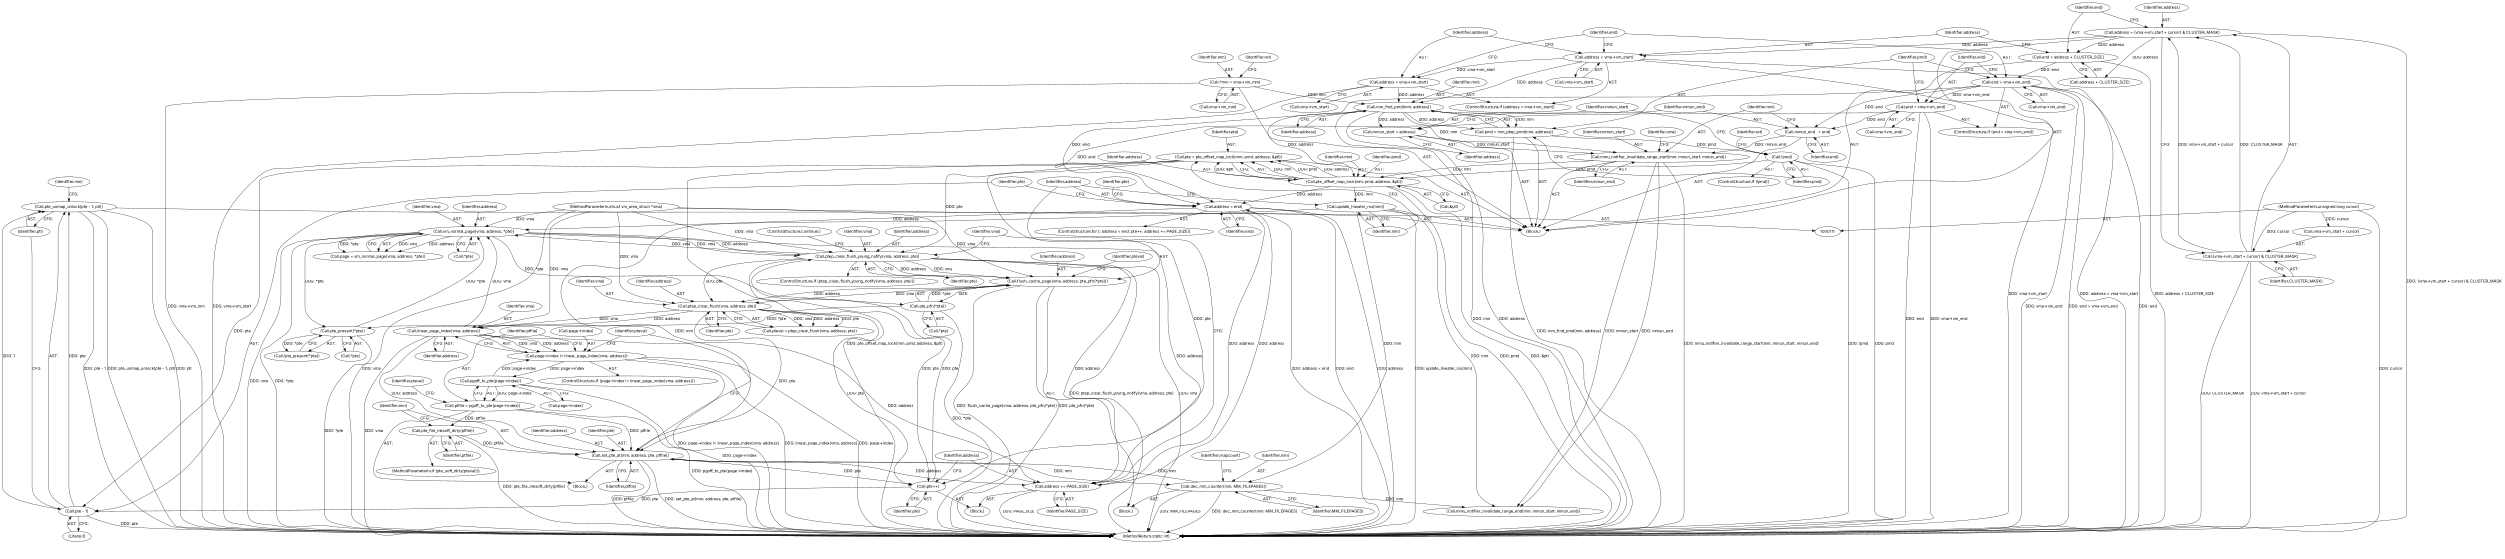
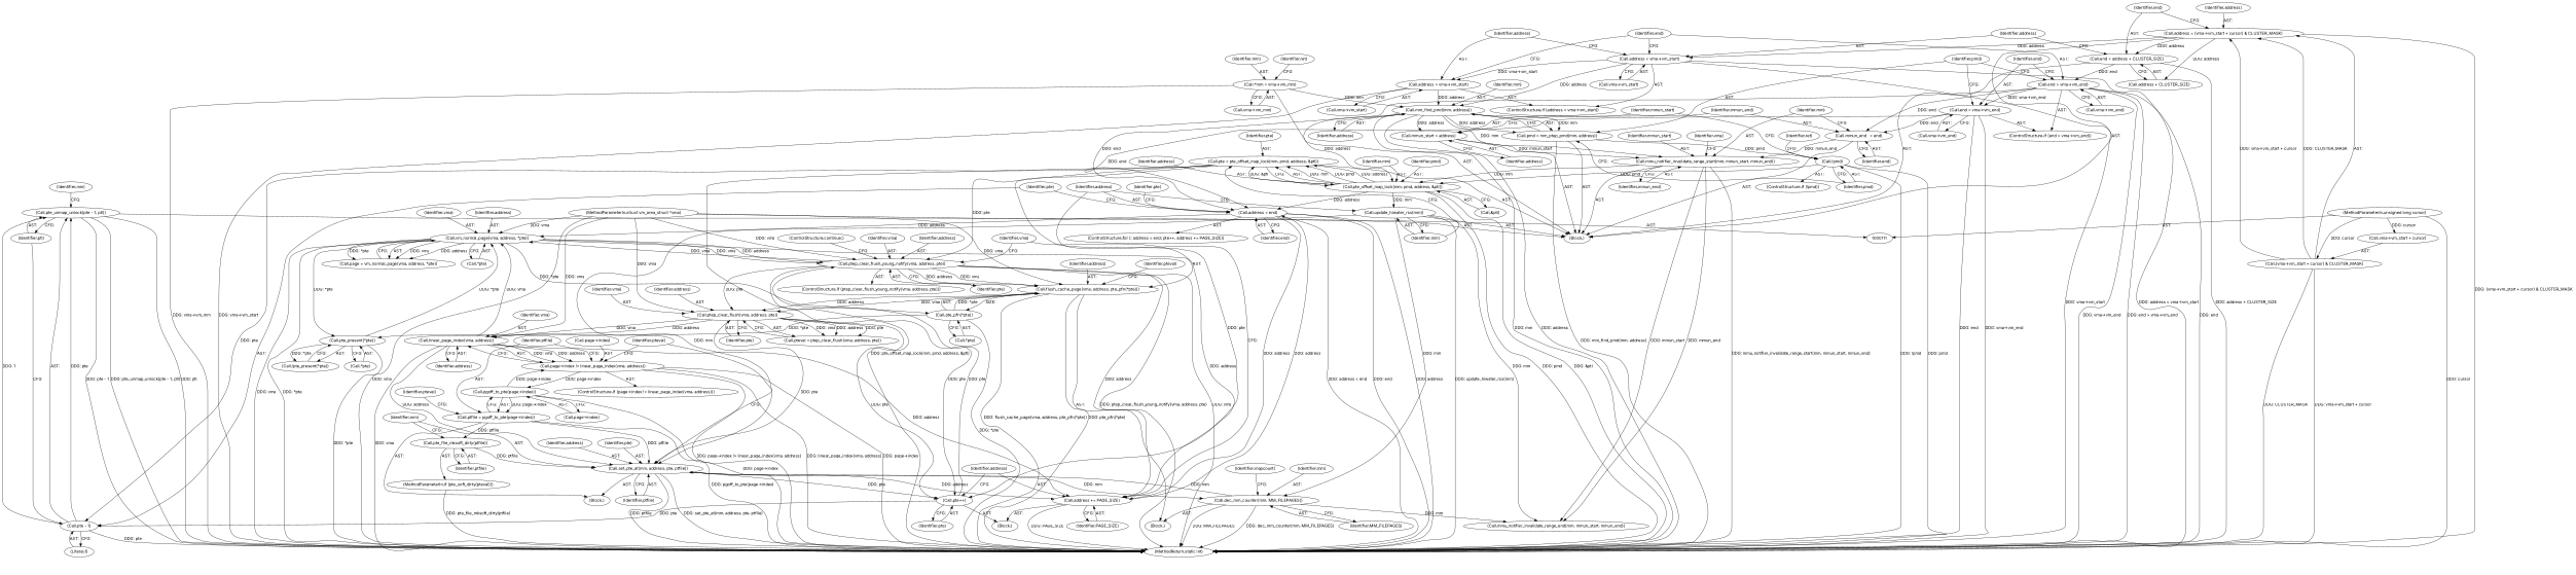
  digraph {
    fontname=Inter
    node [fontname=Inter]
    edge [fontname=Inter]
    n1 [label="(Call,pte_unmap_unlock(pte - 1, ptl))"]
    n2 [label="(MethodReturn,static int)"]
    n3 [label="(Block,)"]
    n4 [label="(Identifier,ptl)"]
    n5 [label="(Call,pte - 1)"]
    n6 [label="(Literal,1)"]
    n7 [label="(Call,pte = pte_offset_map_lock(mm, pmd, address, &ptl))"]
    n8 [label="(Call,pte_offset_map_lock(mm, pmd, address, &ptl))"]
    n9 [label="(Call,pte++)"]
    n10 [label="(Call,ptep_clear_flush_young_notify(vma, address, pte))"]
    n11 [label="(Call,address < end)"]
    n12 [label="(Call,update_hiwater_rss(mm))"]
    n13 [label="(Call,&ptl)"]
    n14 [label="(Block,)"]
    n15 [label="(Identifier,pte)"]
    n16 [label="(Call,vm_normal_page(vma, address, *pte))"]
    n17 [label="(Call,ptep_clear_flush(vma, address, pte))"]
    n18 [label="(Call,flush_cache_page(vma, address, pte_pfn(*pte)))"]
    n19 [label="(Call,address += PAGE_SIZE)"]
    n20 [label="(ControlStructure,if (ptep_clear_flush_young_notify(vma, address, pte)))"]
    n21 [label="(Identifier,pte)"]
    n22 [label="(ControlStructure,for (; address < end; pte++, address += PAGE_SIZE))"]
    n23 [label="(Identifier,end)"]
    n24 [label="(Call,mmu_notifier_invalidate_range_end(mm, mmun_start, mmun_end))"]
    n25 [label="(Call,set_pte_at(mm, address, pte, ptfile))"]
    n26 [label="(Call,dec_mm_counter(mm, MM_FILEPAGES))"]
    n27 [label="(Identifier,mm)"]
    n28 [label="(Call,mmu_notifier_invalidate_range_start(mm, mmun_start, mmun_end))"]
    n29 [label="(Identifier,mmun_end)"]
    n30 [label="(Call,mm_find_pmd(mm, address))"]
    n31 [label="(Call,mmun_start = address)"]
    n32 [label="(Call,pmd = mm_ptep_pmd(mm, address))"]
    n33 [label="(Identifier,address)"]
    n34 [label="(Identifier,address)"]
    n35 [label="(Call,!pmd)"]
    n36 [label="(Call,*mm = vma->vm_mm)"]
    n37 [label="(Call,vma->vm_mm)"]
    n38 [label="(Call,address < vma->vm_start)"]
    n39 [label="(Call,address = vma->vm_start)"]
    n40 [label="(ControlStructure,if (address < vma->vm_start))"]
    n41 [label="(Call,vma->vm_start)"]
    n42 [label="(Call,vma->vm_start)"]
    n43 [label="(Call,address = (vma->vm_start + cursor) & CLUSTER_MASK)"]
    n44 [label="(Call,(vma->vm_start + cursor) & CLUSTER_MASK)"]
    n45 [label="(Call,end = address + CLUSTER_SIZE)"]
    n46 [label="(Call,address + CLUSTER_SIZE)"]
-   n47 [label="(Identifier,CLUSTER_MASK)"]
    n48 [label="(Call,end > vma->vm_end)"]
    n49 [label="(MethodParameterIn,unsigned long cursor)"]
    n50 [label="(Call,vma->vm_start + cursor)"]
    1000111
    n52 [label="(Call,mmun_end   = end)"]
    n53 [label="(Identifier,end)"]
    n54 [label="(Call,end = vma->vm_end)"]
    n55 [label="(ControlStructure,if (end > vma->vm_end))"]
    n56 [label="(Call,vma->vm_end)"]
    n57 [label="(Call,vma->vm_end)"]
    n58 [label="(ControlStructure,if (!pmd))"]
    n59 [label="(Identifier,pmd)"]
    n60 [label="(Call,pte_pfn(*pte))"]
    n61 [label="(Call,pte_present(*pte))"]
    n62 [label="(Call,page = vm_normal_page(vma, address, *pte))"]
    n63 [label="(Call,*pte)"]
    n64 [label="(Call,linear_page_index(vma, address))"]
    n65 [label="(Call,pteval = ptep_clear_flush(vma, address, pte))"]
    n66 [label="(Identifier,pte)"]
    n67 [label="(Block,)"]
    n68 [label="(Identifier,PAGE_SIZE)"]
    n69 [label="(Call,*pte)"]
    n70 [label="(Call,*pte)"]
    n71 [label="(Call,!pte_present(*pte))"]
    n72 [label="(Call,page->index != linear_page_index(vma, address))"]
    n73 [label="(Identifier,address)"]
    n74 [label="(Block,)"]
    n75 [label="(Identifier,ptfile)"]
    n76 [label="(Call,pgoff_to_pte(page->index))"]
    n77 [label="(ControlStructure,if (page->index != linear_page_index(vma, address)))"]
    n78 [label="(MethodParameterIn,struct vm_area_struct *vma)"]
    n79 [label="(Identifier,MM_FILEPAGES)"]
    n80 [label="(Call,pte_file_mksoft_dirty(ptfile))"]
    n81 [label="(MethodParameterIn,if (pte_soft_dirty(pteval)))"]
    n82 [label="(Identifier,ptfile)"]
    n83 [label="(Call,ptfile = pgoff_to_pte(page->index))"]
    n84 [label="(Call,page->index)"]
    n85 [label="(Identifier,mm)"]
    n86 [label="(Identifier,end)"]
    n87 [label="(Identifier,address)"]
    n88 [label="(Identifier,ptfile)"]
    n89 [label="(Identifier,mmun_start)"]
    n90 [label="(Identifier,end)"]
    n91 [label="(Identifier,address)"]
    n92 [label="(Identifier,pteval)"]
    n93 [label="(Identifier,pmd)"]
    n94 [label="(Identifier,address)"]
    n95 [label="(Identifier,vma)"]
    n96 [label="(Identifier,pteval)"]
    n97 [label="(Identifier,pte)"]
    n98 [label="(Identifier,mm)"]
    n99 [label="(Identifier,address)"]
    n100 [label="(Identifier,pmd)"]
    n101 [label="(Identifier,address)"]
    n102 [label="(Identifier,address)"]
    n103 [label="(Identifier,address)"]
    n104 [label="(Identifier,mm)"]
    n105 [label="(Identifier,pte)"]
    n106 [label="(Identifier,mmun_start)"]
    n107 [label="(Identifier,mapcount)"]
    n108 [label="(Call,page->index)"]
    n109 [label="(Identifier,vma)"]
    n110 [label="(Identifier,mm)"]
    n111 [label="(Identifier,mm)"]
    n112 [label="(Identifier,vma)"]
    n113 [label="(Identifier,address)"]
    n114 [label="(Identifier,mm)"]
    n115 [label="(Identifier,mmun_end)"]
    n116 [label="(Identifier,address)"]
    n117 [label="(Identifier,pte)"]
    n118 [label="(Identifier,pte)"]
    n119 [label="(Identifier,ret)"]
    n120 [label="(Identifier,mm)"]
    n121 [label="(ControlStructure,continue;)"]
    n122 [label="(Identifier,vma)"]
    n123 [label="(Identifier,pteval)"]
    n124 [label="(Identifier,vma)"]
    n125 [label="(Identifier,address)"]
    n126 [label="(Identifier,vma)"]
    n127 [label="(Identifier,end)"]
    n128 [label="(Identifier,address)"]
    n129 [label="(Identifier,ret)"]
    n1 -> n2 [label="DDG: pte_unmap_unlock(pte - 1, ptl)"]
    n1 -> n2 [label="DDG: ptl"]
    n1 -> n2 [label="DDG: pte - 1"]
    n1 -> n3 [label="AST: "]
    n1 -> n4 [label="CFG: "]
    n4 -> n1 [label="AST: "]
    n4 -> n5 [label="CFG: "]
    n5 -> n1 [label="AST: "]
    n5 -> n1 [label="DDG: pte"]
    n5 -> n1 [label="DDG: 1"]
    n5 -> n2 [label="DDG: pte"]
    n5 -> n6 [label="CFG: "]
    n6 -> n5 [label="AST: "]
    n7 -> n2 [label="DDG: pte_offset_map_lock(mm, pmd, address, &ptl)"]
    n7 -> n3 [label="AST: "]
    n7 -> n5 [label="DDG: pte"]
    n7 -> n8 [label="CFG: "]
    n7 -> n9 [label="DDG: pte"]
    n7 -> n10 [label="DDG: pte"]
    n8 -> n2 [label="DDG: pmd"]
    n8 -> n2 [label="DDG: &ptl"]
    n8 -> n7 [label="AST: "]
    n8 -> n7 [label="DDG: mm"]
    n8 -> n7 [label="DDG: pmd"]
    n8 -> n7 [label="DDG: address"]
    n8 -> n7 [label="DDG: &ptl"]
    n8 -> n11 [label="DDG: address"]
    n8 -> n12 [label="DDG: mm"]
    n8 -> n13 [label="CFG: "]
    n9 -> n5 [label="DDG: pte"]
    n9 -> n10 [label="DDG: pte"]
    n9 -> n14 [label="AST: "]
    n9 -> n15 [label="CFG: "]
    n10 -> n2 [label="DDG: ptep_clear_flush_young_notify(vma, address, pte)"]
    n10 -> n2 [label="DDG: vma"]
    n10 -> n9 [label="DDG: pte"]
    n10 -> n16 [label="DDG: vma"]
    n10 -> n17 [label="DDG: pte"]
    n10 -> n18 [label="DDG: vma"]
    n10 -> n18 [label="DDG: address"]
    n10 -> n19 [label="DDG: address"]
    n10 -> n20 [label="AST: "]
    n10 -> n21 [label="CFG: "]
    n11 -> n2 [label="DDG: address < end"]
    n11 -> n2 [label="DDG: end"]
    n11 -> n2 [label="DDG: address"]
    n11 -> n16 [label="DDG: address"]
    n11 -> n19 [label="DDG: address"]
    n11 -> n22 [label="AST: "]
    n11 -> n23 [label="CFG: "]
    n12 -> n2 [label="DDG: update_hiwater_rss(mm)"]
    n12 -> n3 [label="AST: "]
    n12 -> n24 [label="DDG: mm"]
    n12 -> n25 [label="DDG: mm"]
    n12 -> n26 [label="DDG: mm"]
    n12 -> n27 [label="CFG: "]
    n13 -> n8 [label="AST: "]
    n15 -> n9 [label="AST: "]
    n16 -> n2 [label="DDG: *pte"]
    n16 -> n2 [label="DDG: vma"]
    n16 -> n10 [label="DDG: vma"]
    n16 -> n10 [label="DDG: address"]
    n16 -> n19 [label="DDG: address"]
    n16 -> n60 [label="DDG: *pte"]
    n16 -> n61 [label="DDG: *pte"]
    n16 -> n62 [label="AST: "]
    n16 -> n62 [label="DDG: vma"]
    n16 -> n62 [label="DDG: address"]
    n16 -> n62 [label="DDG: *pte"]
    n16 -> n63 [label="CFG: "]
    n17 -> n9 [label="DDG: pte"]
    n17 -> n25 [label="DDG: pte"]
    n17 -> n64 [label="DDG: vma"]
    n17 -> n64 [label="DDG: address"]
    n17 -> n65 [label="AST: "]
    n17 -> n65 [label="DDG: vma"]
    n17 -> n65 [label="DDG: address"]
    n17 -> n65 [label="DDG: pte"]
    n17 -> n66 [label="CFG: "]
    n18 -> n2 [label="DDG: flush_cache_page(vma, address, pte_pfn(*pte))"]
    n18 -> n2 [label="DDG: pte_pfn(*pte)"]
    n18 -> n17 [label="DDG: vma"]
    n18 -> n17 [label="DDG: address"]
    n18 -> n60 [label="SIZE: "]
    n18 -> n67 [label="AST: "]
    n19 -> n2 [label="DDG: PAGE_SIZE"]
    n19 -> n11 [label="DDG: address"]
    n19 -> n14 [label="AST: "]
    n19 -> n68 [label="CFG: "]
    n21 -> n10 [label="AST: "]
    n23 -> n11 [label="AST: "]
    n25 -> n2 [label="DDG: ptfile"]
    n25 -> n2 [label="DDG: set_pte_at(mm, address, pte, ptfile)"]
    n25 -> n9 [label="DDG: pte"]
    n25 -> n19 [label="DDG: address"]
    n25 -> n26 [label="DDG: mm"]
    n25 -> n74 [label="AST: "]
    n25 -> n75 [label="CFG: "]
    n26 -> n2 [label="DDG: dec_mm_counter(mm, MM_FILEPAGES)"]
    n26 -> n2 [label="DDG: MM_FILEPAGES"]
    n26 -> n24 [label="DDG: mm"]
    n26 -> n25 [label="DDG: mm"]
    n26 -> n67 [label="AST: "]
    n26 -> n79 [label="CFG: "]
    n27 -> n7 [label="CFG: "]
    n27 -> n12 [label="AST: "]
    n28 -> n2 [label="DDG: mmu_notifier_invalidate_range_start(mm, mmun_start, mmun_end)"]
    n28 -> n3 [label="AST: "]
    n28 -> n8 [label="DDG: mm"]
    n28 -> n24 [label="DDG: mmun_start"]
    n28 -> n24 [label="DDG: mmun_end"]
    n28 -> n29 [label="CFG: "]
    n29 -> n28 [label="AST: "]
    n30 -> n2 [label="DDG: mm"]
    n30 -> n2 [label="DDG: address"]
    n30 -> n8 [label="DDG: address"]
    n30 -> n28 [label="DDG: mm"]
    n30 -> n31 [label="DDG: address"]
    n30 -> n32 [label="AST: "]
    n30 -> n32 [label="DDG: mm"]
    n30 -> n32 [label="DDG: address"]
    n30 -> n33 [label="CFG: "]
    n31 -> n3 [label="AST: "]
    n31 -> n28 [label="DDG: mmun_start"]
    n31 -> n34 [label="CFG: "]
    n32 -> n2 [label="DDG: mm_find_pmd(mm, address)"]
    n32 -> n3 [label="AST: "]
    n32 -> n30 [label="CFG: "]
    n32 -> n35 [label="DDG: pmd"]
    n33 -> n30 [label="AST: "]
    n34 -> n31 [label="AST: "]
    n35 -> n2 [label="DDG: !pmd"]
    n35 -> n2 [label="DDG: pmd"]
    n35 -> n8 [label="DDG: pmd"]
    n35 -> n58 [label="AST: "]
    n35 -> n59 [label="CFG: "]
    n36 -> n2 [label="DDG: vma->vm_mm"]
    n36 -> n3 [label="AST: "]
    n36 -> n30 [label="DDG: mm"]
    n36 -> n37 [label="CFG: "]
    n37 -> n36 [label="AST: "]
    n38 -> n2 [label="DDG: vma->vm_start"]
    n38 -> n2 [label="DDG: address < vma->vm_start"]
    n38 -> n30 [label="DDG: address"]
    n38 -> n39 [label="DDG: vma->vm_start"]
    n38 -> n40 [label="AST: "]
    n38 -> n41 [label="CFG: "]
    n39 -> n2 [label="DDG: vma->vm_start"]
    n39 -> n30 [label="DDG: address"]
    n39 -> n40 [label="AST: "]
    n39 -> n42 [label="CFG: "]
    n41 -> n38 [label="AST: "]
    n42 -> n39 [label="AST: "]
    n43 -> n2 [label="DDG: (vma->vm_start + cursor) & CLUSTER_MASK"]
    n43 -> n3 [label="AST: "]
    n43 -> n38 [label="DDG: address"]
-   n43 -> n44 [label="CFG: "]
    n43 -> n45 [label="DDG: address"]
    n43 -> n46 [label="DDG: address"]
    n44 -> n2 [label="DDG: CLUSTER_MASK"]
    n44 -> n2 [label="DDG: vma->vm_start + cursor"]
    n44 -> n43 [label="AST: "]
    n44 -> n43 [label="DDG: vma->vm_start + cursor"]
    n44 -> n43 [label="DDG: CLUSTER_MASK"]
-   n44 -> n47 [label="CFG: "]
    n45 -> n2 [label="DDG: address + CLUSTER_SIZE"]
    n45 -> n3 [label="AST: "]
    n45 -> n46 [label="CFG: "]
    n45 -> n48 [label="DDG: end"]
    n46 -> n45 [label="AST: "]
-   n47 -> n44 [label="AST: "]
    n48 -> n2 [label="DDG: vma->vm_end"]
    n48 -> n2 [label="DDG: end > vma->vm_end"]
    n48 -> n2 [label="DDG: end"]
    n48 -> n11 [label="DDG: end"]
    n48 -> n52 [label="DDG: end"]
    n48 -> n54 [label="DDG: vma->vm_end"]
    n48 -> n55 [label="AST: "]
    n48 -> n57 [label="CFG: "]
    n49 -> n2 [label="DDG: cursor"]
    n49 -> n44 [label="DDG: cursor"]
    n49 -> n50 [label="DDG: cursor"]
    n49 -> 1000111 [label="AST: "]
    n50 -> n44 [label="AST: "]
    n52 -> n3 [label="AST: "]
    n52 -> n28 [label="DDG: mmun_end"]
    n52 -> n53 [label="CFG: "]
    n53 -> n52 [label="AST: "]
    n54 -> n2 [label="DDG: end"]
    n54 -> n2 [label="DDG: vma->vm_end"]
    n54 -> n11 [label="DDG: end"]
    n54 -> n52 [label="DDG: end"]
    n54 -> n55 [label="AST: "]
    n54 -> n56 [label="CFG: "]
    n56 -> n54 [label="AST: "]
    n57 -> n48 [label="AST: "]
    n59 -> n32 [label="CFG: "]
    n59 -> n35 [label="AST: "]
    n60 -> n2 [label="DDG: *pte"]
    n60 -> n18 [label="AST: "]
    n60 -> n18 [label="DDG: *pte"]
    n60 -> n61 [label="DDG: *pte"]
    n60 -> n69 [label="CFG: "]
    n61 -> n2 [label="DDG: *pte"]
    n61 -> n16 [label="DDG: *pte"]
    n61 -> n70 [label="CFG: "]
    n61 -> n71 [label="AST: "]
    n61 -> n71 [label="DDG: *pte"]
    n62 -> n16 [label="CFG: "]
    n63 -> n16 [label="AST: "]
    n64 -> n2 [label="DDG: vma"]
    n64 -> n16 [label="DDG: vma"]
    n64 -> n19 [label="DDG: address"]
    n64 -> n25 [label="DDG: address"]
    n64 -> n72 [label="AST: "]
    n64 -> n72 [label="DDG: vma"]
    n64 -> n72 [label="DDG: address"]
    n64 -> n73 [label="CFG: "]
    n65 -> n17 [label="CFG: "]
    n66 -> n17 [label="AST: "]
    n68 -> n19 [label="AST: "]
    n69 -> n60 [label="AST: "]
    n70 -> n61 [label="AST: "]
    n71 -> n61 [label="CFG: "]
    n72 -> n2 [label="DDG: page->index"]
    n72 -> n2 [label="DDG: page->index != linear_page_index(vma, address)"]
    n72 -> n2 [label="DDG: linear_page_index(vma, address)"]
    n72 -> n64 [label="CFG: "]
    n72 -> n76 [label="DDG: page->index"]
    n72 -> n77 [label="AST: "]
    n73 -> n64 [label="AST: "]
    n75 -> n25 [label="AST: "]
    n76 -> n2 [label="DDG: page->index"]
    n76 -> n72 [label="DDG: page->index"]
    n76 -> n83 [label="AST: "]
    n76 -> n83 [label="DDG: page->index"]
    n76 -> n84 [label="CFG: "]
    n78 -> n2 [label="DDG: vma"]
    n78 -> n10 [label="DDG: vma"]
    n78 -> n16 [label="DDG: vma"]
    n78 -> n17 [label="DDG: vma"]
    n78 -> n18 [label="DDG: vma"]
    n78 -> 1000111 [label="AST: "]
    n78 -> n64 [label="DDG: vma"]
    n79 -> n26 [label="AST: "]
-   n80 -> n2 [label="DDG: pte_file_mksoft_dirty(ptfile)"]
+   n81 -> n2 [label="DDG: pte_file_mksoft_dirty(ptfile)"]
    n80 -> n25 [label="DDG: ptfile"]
    n80 -> n81 [label="AST: "]
    n80 -> n82 [label="CFG: "]
    n82 -> n80 [label="AST: "]
    n83 -> n2 [label="DDG: pgoff_to_pte(page->index)"]
    n83 -> n25 [label="DDG: ptfile"]
    n83 -> n74 [label="AST: "]
    n83 -> n76 [label="CFG: "]
    n83 -> n80 [label="DDG: ptfile"]
    n84 -> n76 [label="AST: "]
    n85 -> n8 [label="AST: "]
    n86 -> n48 [label="CFG: "]
    n86 -> n54 [label="AST: "]
    n87 -> n11 [label="AST: "]
    n87 -> n12 [label="CFG: "]
    n87 -> n19 [label="CFG: "]
    n88 -> n72 [label="CFG: "]
    n88 -> n83 [label="AST: "]
    n89 -> n28 [label="AST: "]
    n90 -> n43 [label="CFG: "]
    n90 -> n45 [label="AST: "]
    n91 -> n16 [label="AST: "]
    n92 -> n83 [label="CFG: "]
    n93 -> n8 [label="AST: "]
    n94 -> n9 [label="CFG: "]
    n94 -> n19 [label="AST: "]
    n95 -> n64 [label="AST: "]
    n96 -> n25 [label="CFG: "]
    n96 -> n72 [label="CFG: "]
    n97 -> n11 [label="CFG: "]
    n98 -> n28 [label="AST: "]
    n98 -> n52 [label="CFG: "]
    n99 -> n25 [label="AST: "]
    n100 -> n32 [label="AST: "]
    n100 -> n48 [label="CFG: "]
    n100 -> n54 [label="CFG: "]
    n101 -> n38 [label="CFG: "]
    n101 -> n39 [label="AST: "]
    n102 -> n38 [label="AST: "]
    n102 -> n45 [label="CFG: "]
    n103 -> n8 [label="AST: "]
    n104 -> n1 [label="CFG: "]
    n105 -> n25 [label="AST: "]
    n106 -> n31 [label="AST: "]
    n106 -> n35 [label="CFG: "]
    n107 -> n26 [label="CFG: "]
    n108 -> n72 [label="AST: "]
    n109 -> n10 [label="CFG: "]
    n109 -> n18 [label="AST: "]
    n110 -> n25 [label="AST: "]
    n110 -> n80 [label="CFG: "]
    n111 -> n36 [label="AST: "]
    n112 -> n17 [label="AST: "]
    n113 -> n18 [label="AST: "]
    n114 -> n26 [label="AST: "]
    n115 -> n31 [label="CFG: "]
    n115 -> n52 [label="AST: "]
    n116 -> n17 [label="AST: "]
    n117 -> n5 [label="AST: "]
    n117 -> n11 [label="CFG: "]
    n118 -> n7 [label="AST: "]
    n119 -> n35 [label="CFG: "]
    n120 -> n30 [label="AST: "]
    n121 -> n10 [label="CFG: "]
    n122 -> n28 [label="CFG: "]
    n123 -> n18 [label="CFG: "]
    n124 -> n16 [label="AST: "]
    n125 -> n43 [label="AST: "]
    n126 -> n10 [label="AST: "]
    n127 -> n38 [label="CFG: "]
    n127 -> n39 [label="CFG: "]
    n127 -> n48 [label="AST: "]
    n128 -> n10 [label="AST: "]
    n129 -> n36 [label="CFG: "]
  }
